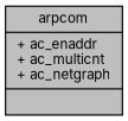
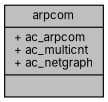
  digraph {
    fontname=Inter
-   n1 [color=black fillcolor=grey75 fontcolor=black fontname=Inter fontsize=10 height=0.2 label="{arpcom\n|+ ac_enaddr\l+ ac_multicnt\l+ ac_netgraph\l|}" shape=record style=filled width=0.4]
+   n1 [color=black fillcolor=grey75 fontcolor=black fontname=Inter fontsize=10 height=0.2 label="{arpcom\n|+ ac_arpcom\l+ ac_multicnt\l+ ac_netgraph\l|}" shape=record style=filled width=0.4]
  }
